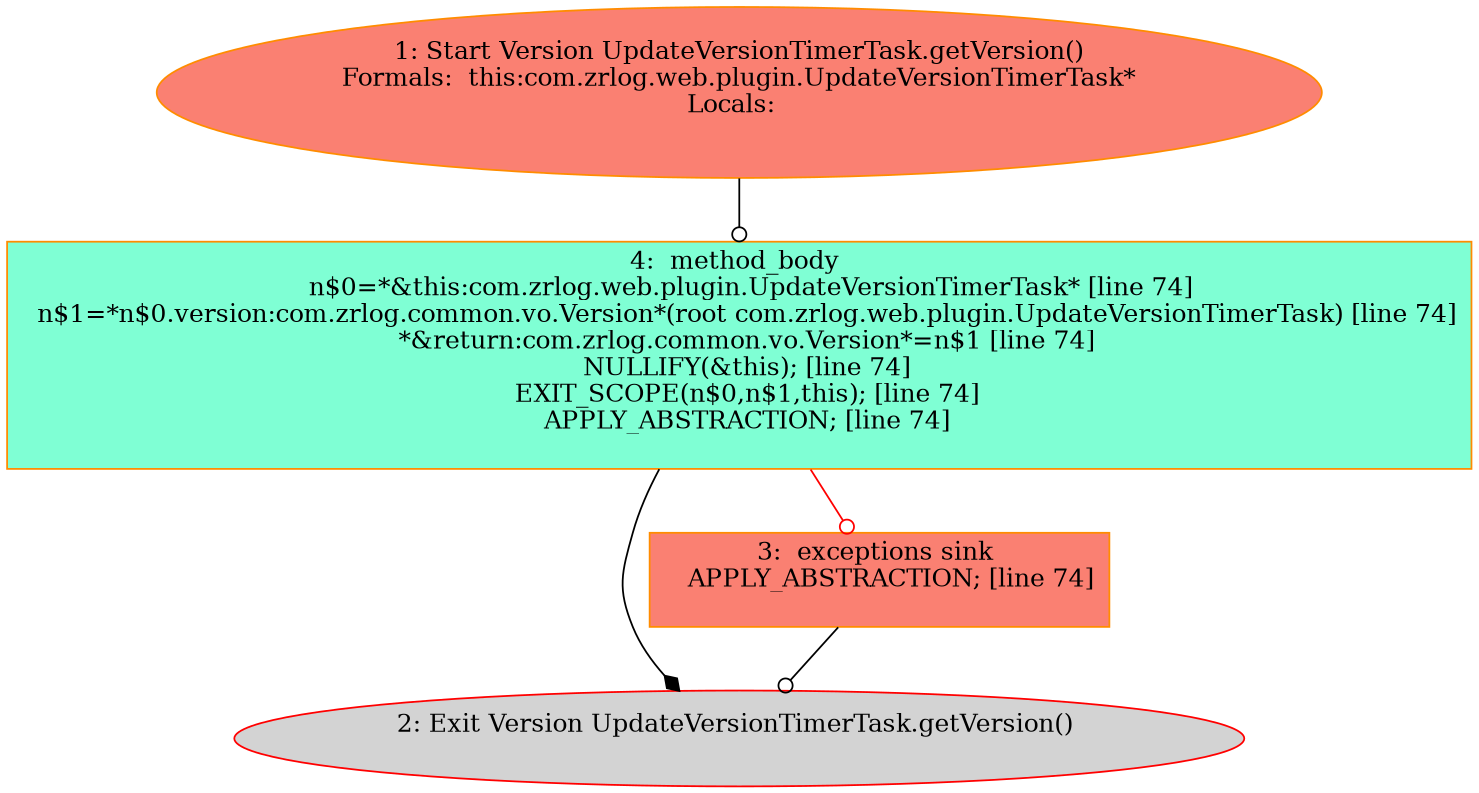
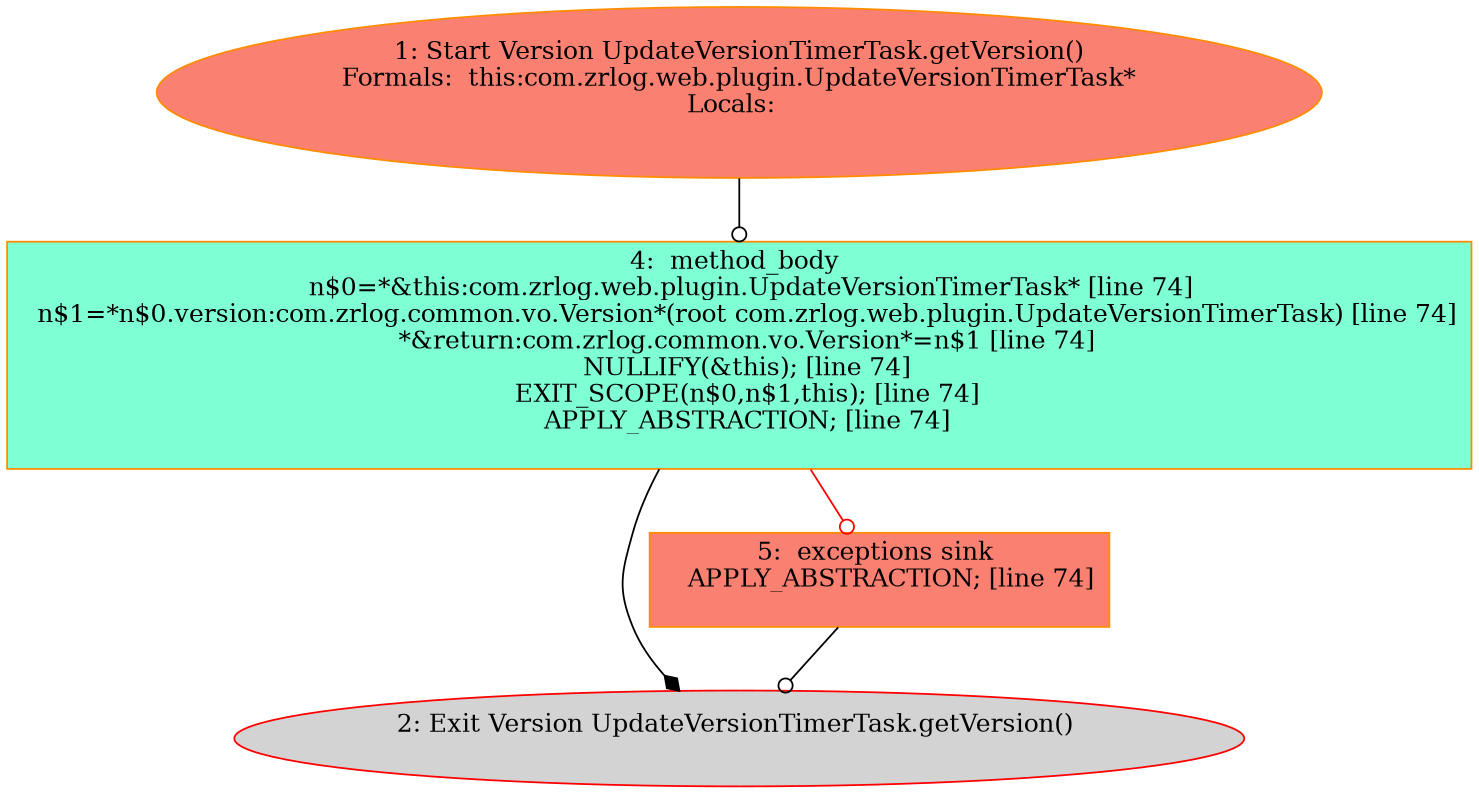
  digraph {
    node [color=darkorange style=filled fillcolor=salmon]
    edge [arrowhead=odot]
    n1 [label="1: Start Version UpdateVersionTimerTask.getVersion()\nFormals:  this:com.zrlog.web.plugin.UpdateVersionTimerTask*\nLocals:  \n  "]
    n2 [label="4:  method_body \n   n$0=*&this:com.zrlog.web.plugin.UpdateVersionTimerTask* [line 74]\n  n$1=*n$0.version:com.zrlog.common.vo.Version*(root com.zrlog.web.plugin.UpdateVersionTimerTask) [line 74]\n  *&return:com.zrlog.common.vo.Version*=n$1 [line 74]\n  NULLIFY(&this); [line 74]\n  EXIT_SCOPE(n$0,n$1,this); [line 74]\n  APPLY_ABSTRACTION; [line 74]\n " shape=box fillcolor=aquamarine]
    n3 [color=red label="2: Exit Version UpdateVersionTimerTask.getVersion() \n  " fillcolor=lightgrey]
-   n4 [label="3:  exceptions sink \n   APPLY_ABSTRACTION; [line 74]\n " shape=box]
+   n4 [label="5:  exceptions sink \n   APPLY_ABSTRACTION; [line 74]\n " shape=box]
    n1 -> n2
    n2 -> n3 [arrowhead=diamond]
    n2 -> n4 [color=red]
    n4 -> n3
  }
